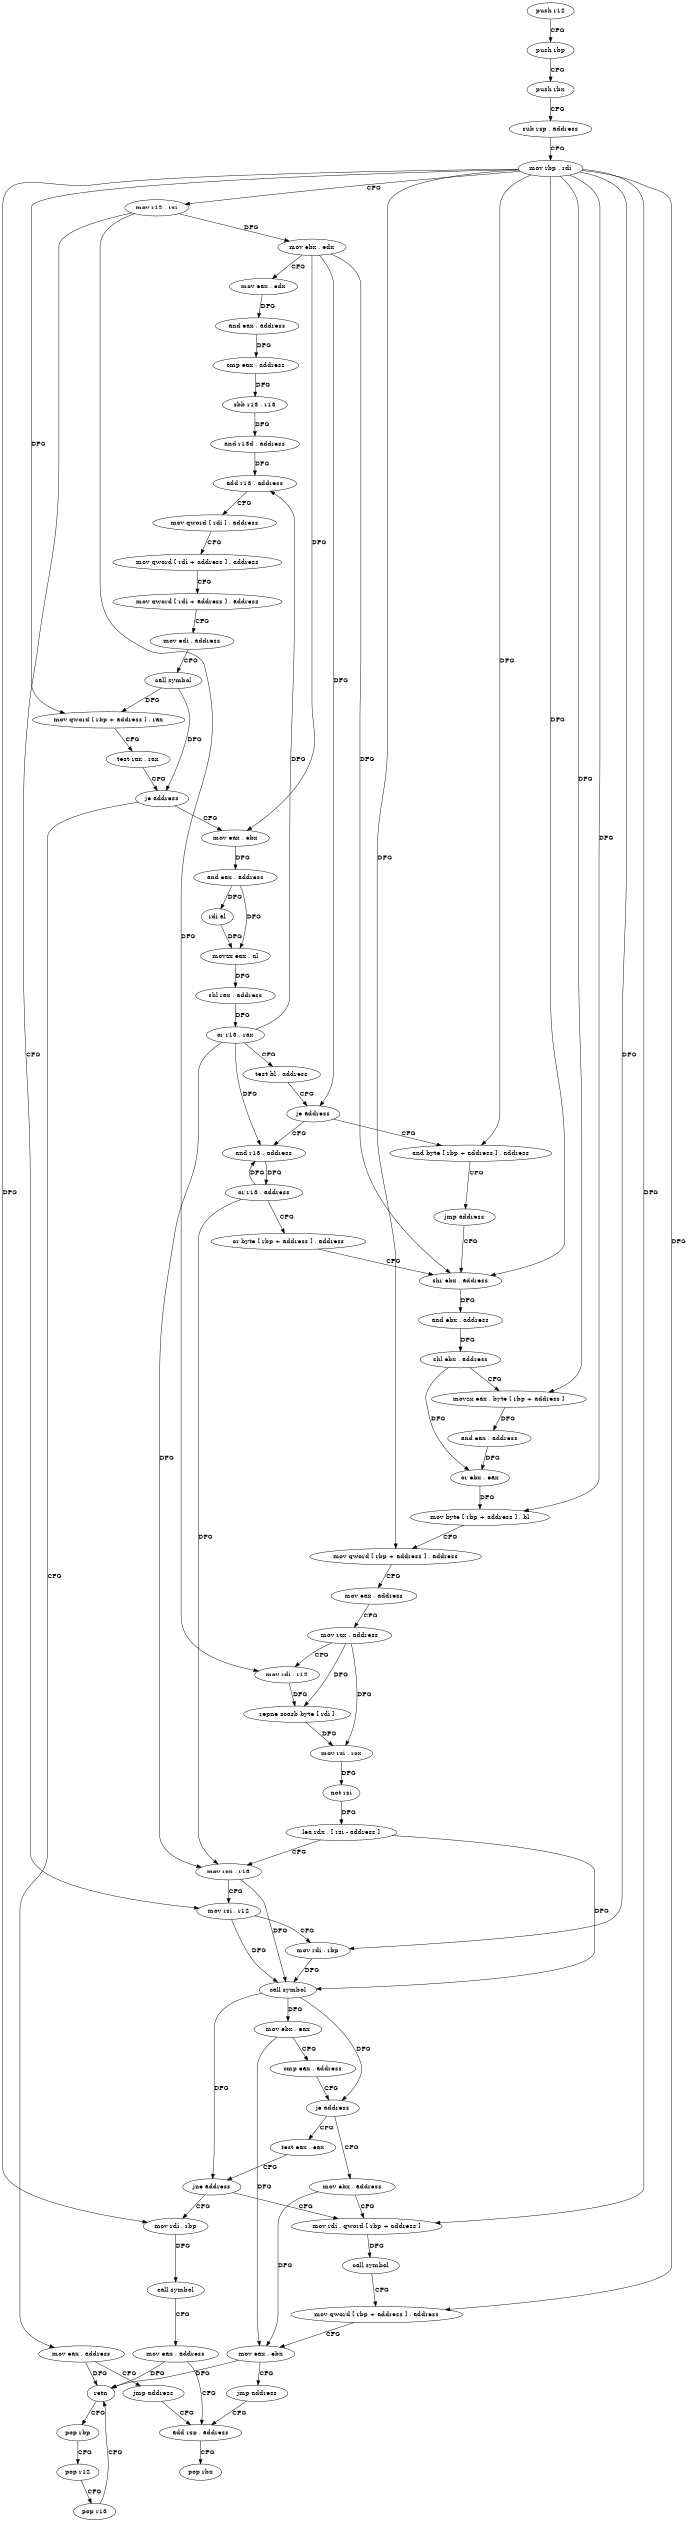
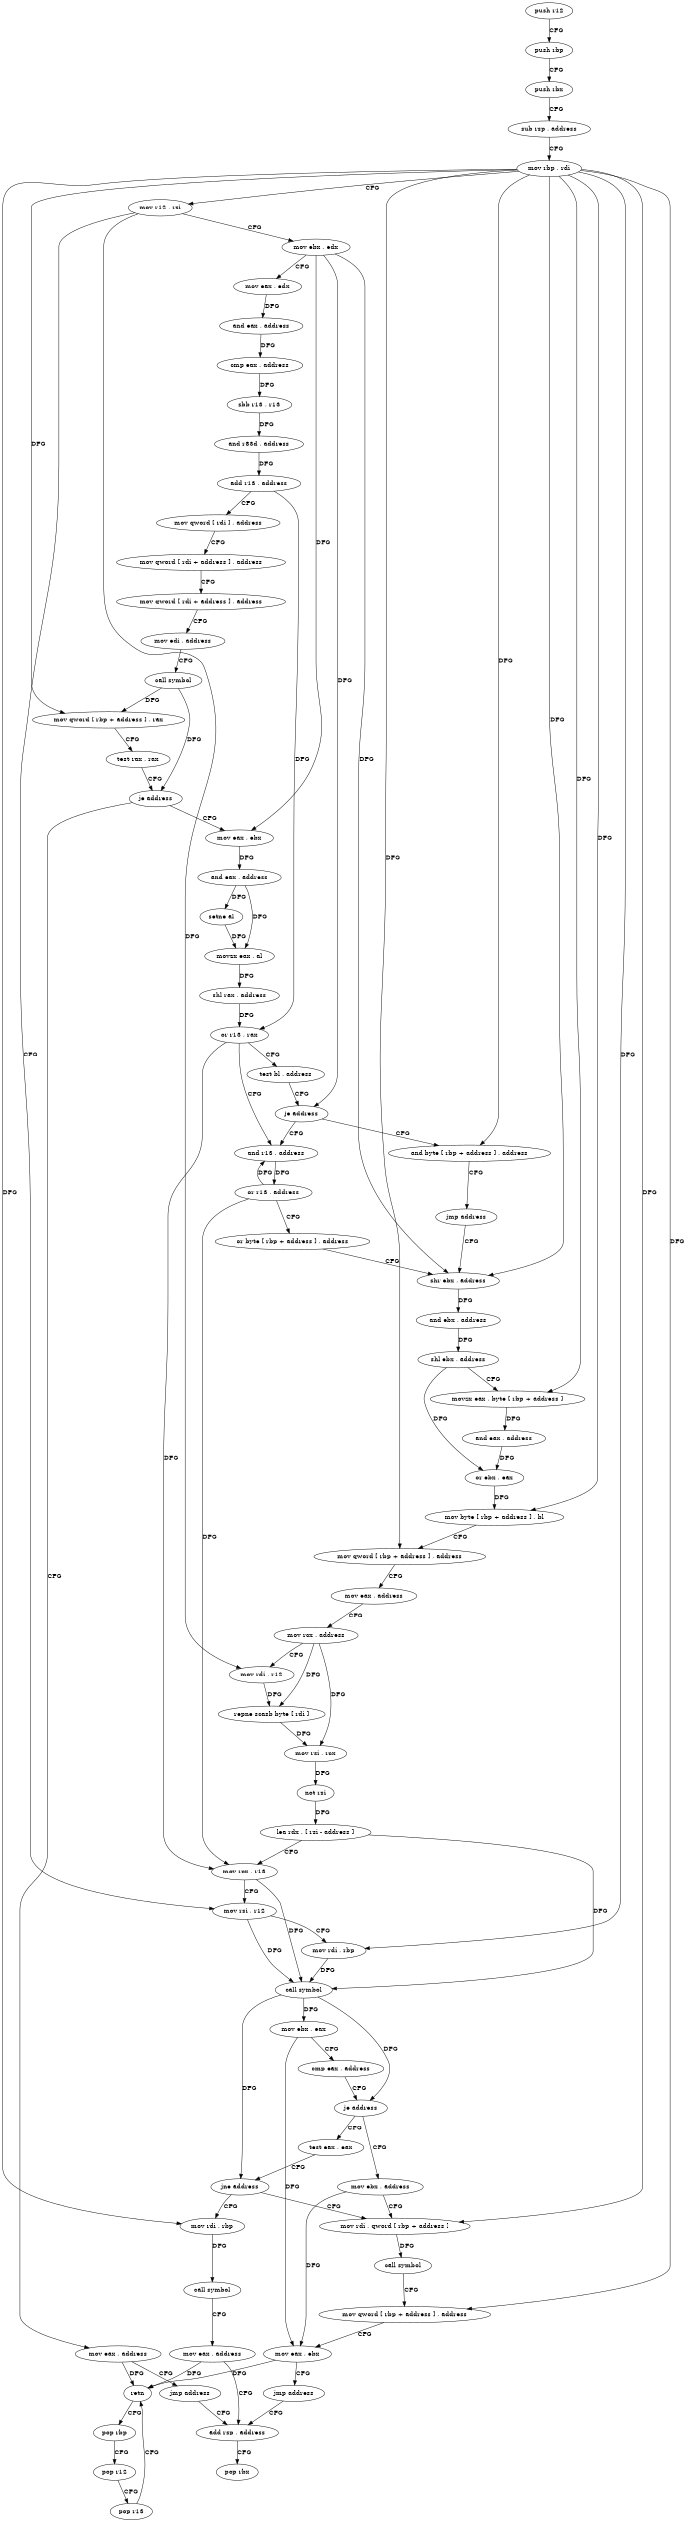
  digraph {
    n1 [label="push r12"]
    n2 [label="push rbp"]
    n3 [label="pop r13"]
    n4 [label=retn]
    n5 [label="push rbx"]
    n6 [label="sub rsp , address"]
    n7 [label="mov rbp , rdi"]
    n8 [label="mov r12 , rsi"]
    n9 [label="mov qword [ rbp + address ] , rax"]
    n10 [label="and byte [ rbp + address ] , address"]
    n11 [label="movzx eax , byte [ rbp + address ]"]
    n12 [label="mov byte [ rbp + address ] , bl"]
    n13 [label="mov qword [ rbp + address ] , address"]
    n14 [label="mov rdi , rbp"]
    n15 [label="mov rdi , qword [ rbp + address ]"]
    n16 [label="mov rdi , rbp"]
    n17 [label="mov qword [ rbp + address ] , address"]
    n18 [label="shr ebx , address"]
    n19 [label="mov ebx , edx"]
    n20 [label="mov rdi , r12"]
    n21 [label="mov rsi , r12"]
    n22 [label="test rax , rax"]
    n23 [label="jmp address"]
    n24 [label="or byte [ rbp + address ] , address"]
    n25 [label="and eax , address"]
    n26 [label="mov eax , address"]
    n27 [label="call symbol"]
    n28 [label="call symbol"]
    n29 [label="call symbol"]
    n30 [label="mov eax , ebx"]
    n31 [label="mov eax , edx"]
    n32 [label="mov eax , ebx"]
    n33 [label="je address"]
    n34 [label="repne scasb byte [ rdi ]"]
    n35 [label="and eax , address"]
    n36 [label="and eax , address"]
    n37 [label="and r13 , address"]
    n38 [label="and ebx , address"]
    n39 [label="cmp eax , address"]
    n40 [label="sbb r13 , r13"]
-   n41 [label="and r13d , address"]
+   n41 [label="and r83d , address"]
    n42 [label="add r13 , address"]
    n43 [label="mov qword [ rdi ] , address"]
    n44 [label="or r13 , rax"]
    n45 [label="mov qword [ rdi + address ] , address"]
    n46 [label="test bl , address"]
    n47 [label="mov rcx , r13"]
    n48 [label="mov qword [ rdi + address ] , address"]
    n49 [label="mov edi , address"]
    n50 [label="call symbol"]
    n51 [label="je address"]
    n52 [label="mov eax , address"]
    n53 [label="jmp address"]
    n54 [label="add rsp , address"]
    n55 [label="pop rbp"]
-   n56 [label="rdi al"]
+   n56 [label="setne al"]
    n57 [label="movzx eax , al"]
    n58 [label="pop rbx"]
    n59 [label="shl rax , address"]
    n60 [label="or r13 , address"]
    n61 [label="pop r12"]
    n62 [label="shl ebx , address"]
    n63 [label="or ebx , eax"]
    n64 [label="mov rcx , address"]
    n65 [label="mov rsi , rcx"]
    n66 [label="not rsi"]
    n67 [label="lea rdx , [ rsi - address ]"]
    n68 [label="mov ebx , eax"]
    n69 [label="je address"]
    n70 [label="jne address"]
    n71 [label="cmp eax , address"]
    n72 [label="mov ebx , address"]
    n73 [label="test eax , eax"]
    n74 [label="jmp address"]
    n75 [label="mov eax , address"]
    n1 -> n2 [label=CFG]
    n2 -> n5 [label=CFG]
    n3 -> n4 [label=CFG]
    n4 -> n55 [label=CFG]
    n5 -> n6 [label=CFG]
    n6 -> n7 [label=CFG]
    n7 -> n8 [label=CFG]
    n7 -> n9 [label=DFG]
    n7 -> n10 [label=DFG]
    n7 -> n11 [label=DFG]
    n7 -> n12 [label=DFG]
    n7 -> n13 [label=DFG]
    n7 -> n14 [label=DFG]
    n7 -> n15 [label=DFG]
    n7 -> n16 [label=DFG]
    n7 -> n17 [label=DFG]
    n7 -> n18 [label=DFG]
-   n8 -> n19 [label=DFG]
+   n8 -> n19 [label=CFG]
    n8 -> n20 [label=DFG]
    n8 -> n21 [label=CFG]
    n9 -> n22 [label=CFG]
    n10 -> n23 [label=CFG]
    n11 -> n25 [label=DFG]
    n12 -> n13 [label=CFG]
    n13 -> n26 [label=CFG]
    n14 -> n27 [label=DFG]
    n15 -> n28 [label=DFG]
    n16 -> n29 [label=DFG]
    n17 -> n30 [label=CFG]
    n18 -> n38 [label=DFG]
    n19 -> n18 [label=DFG]
    n19 -> n31 [label=CFG]
    n19 -> n32 [label=DFG]
    n19 -> n33 [label=DFG]
    n20 -> n34 [label=DFG]
    n21 -> n14 [label=CFG]
    n21 -> n27 [label=DFG]
    n22 -> n51 [label=CFG]
    n23 -> n18 [label=CFG]
    n24 -> n18 [label=CFG]
    n25 -> n63 [label=DFG]
    n26 -> n64 [label=CFG]
    n27 -> n68 [label=DFG]
    n27 -> n69 [label=DFG]
    n27 -> n70 [label=DFG]
    n28 -> n17 [label=CFG]
    n29 -> n75 [label=CFG]
    n30 -> n4 [label=DFG]
    n30 -> n74 [label=CFG]
    n31 -> n35 [label=DFG]
    n32 -> n36 [label=DFG]
    n33 -> n10 [label=CFG]
    n33 -> n37 [label=CFG]
    n34 -> n65 [label=DFG]
    n35 -> n39 [label=DFG]
    n36 -> n56 [label=DFG]
    n36 -> n57 [label=DFG]
    n37 -> n60 [label=DFG]
    n38 -> n62 [label=DFG]
    n39 -> n40 [label=DFG]
    n40 -> n41 [label=DFG]
    n41 -> n42 [label=DFG]
    n42 -> n43 [label=CFG]
-   n44 -> n42 [label=DFG]
+   n42 -> n44 [label=DFG]
    n43 -> n45 [label=CFG]
-   n44 -> n37 [label=DFG]
+   n44 -> n37 [label=CFG]
    n44 -> n46 [label=CFG]
    n44 -> n47 [label=DFG]
    n45 -> n48 [label=CFG]
    n46 -> n33 [label=CFG]
    n47 -> n21 [label=CFG]
    n47 -> n27 [label=DFG]
    n48 -> n49 [label=CFG]
    n49 -> n50 [label=CFG]
    n50 -> n9 [label=DFG]
    n50 -> n51 [label=DFG]
    n51 -> n32 [label=CFG]
    n51 -> n52 [label=CFG]
    n52 -> n4 [label=DFG]
    n52 -> n53 [label=CFG]
    n53 -> n54 [label=CFG]
    n54 -> n58 [label=CFG]
    n55 -> n61 [label=CFG]
    n56 -> n57 [label=DFG]
    n57 -> n59 [label=DFG]
    n59 -> n44 [label=DFG]
    n60 -> n24 [label=CFG]
    n60 -> n37 [label=DFG]
    n60 -> n47 [label=DFG]
    n61 -> n3 [label=CFG]
    n62 -> n11 [label=CFG]
    n62 -> n63 [label=DFG]
    n63 -> n12 [label=DFG]
    n64 -> n20 [label=CFG]
    n64 -> n34 [label=DFG]
    n64 -> n65 [label=DFG]
    n65 -> n66 [label=DFG]
    n66 -> n67 [label=DFG]
    n67 -> n27 [label=DFG]
    n67 -> n47 [label=CFG]
    n68 -> n30 [label=DFG]
    n68 -> n71 [label=CFG]
    n69 -> n72 [label=CFG]
    n69 -> n73 [label=CFG]
    n70 -> n15 [label=CFG]
    n70 -> n16 [label=CFG]
    n71 -> n69 [label=CFG]
    n72 -> n15 [label=CFG]
    n72 -> n30 [label=DFG]
    n73 -> n70 [label=CFG]
    n74 -> n54 [label=CFG]
    n75 -> n4 [label=DFG]
    n75 -> n54 [label=CFG]
  }
